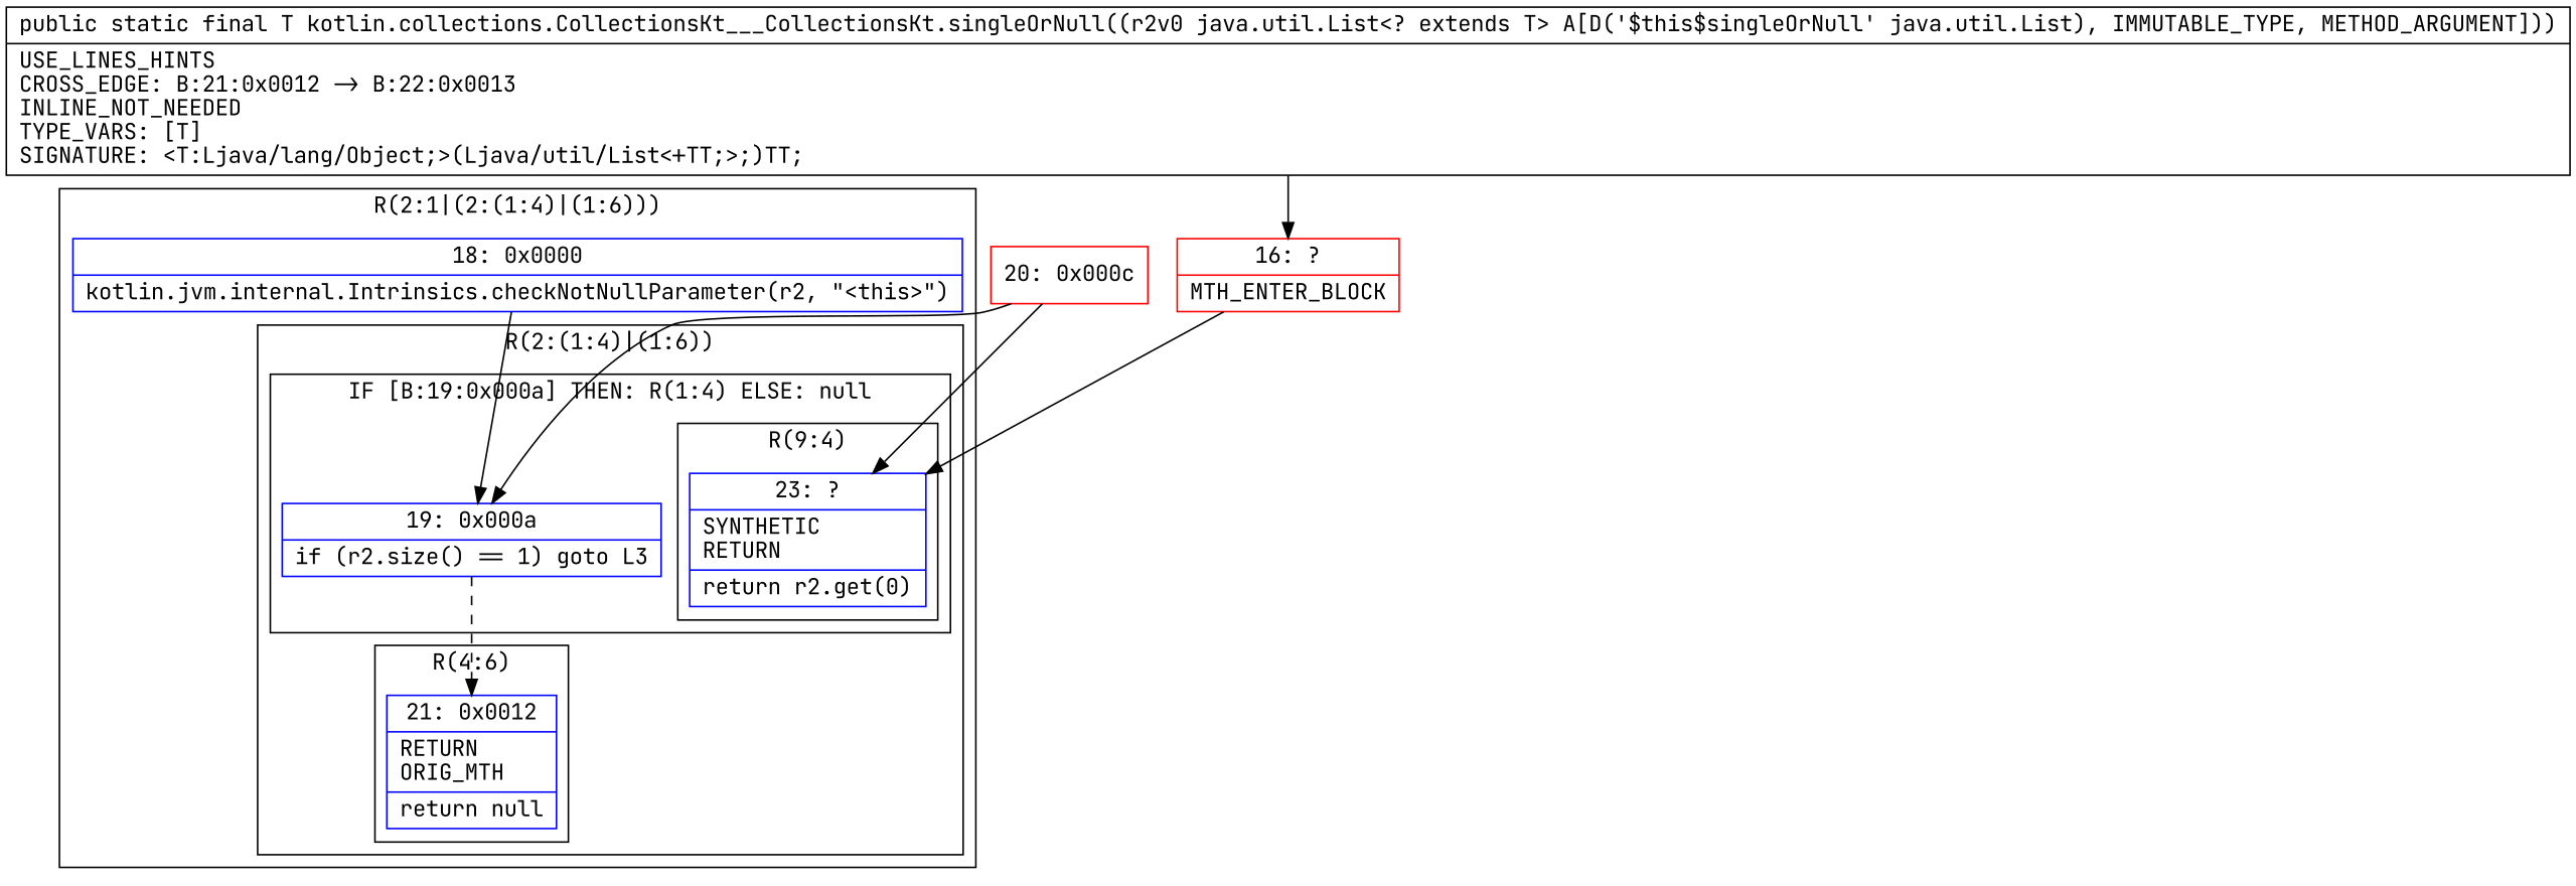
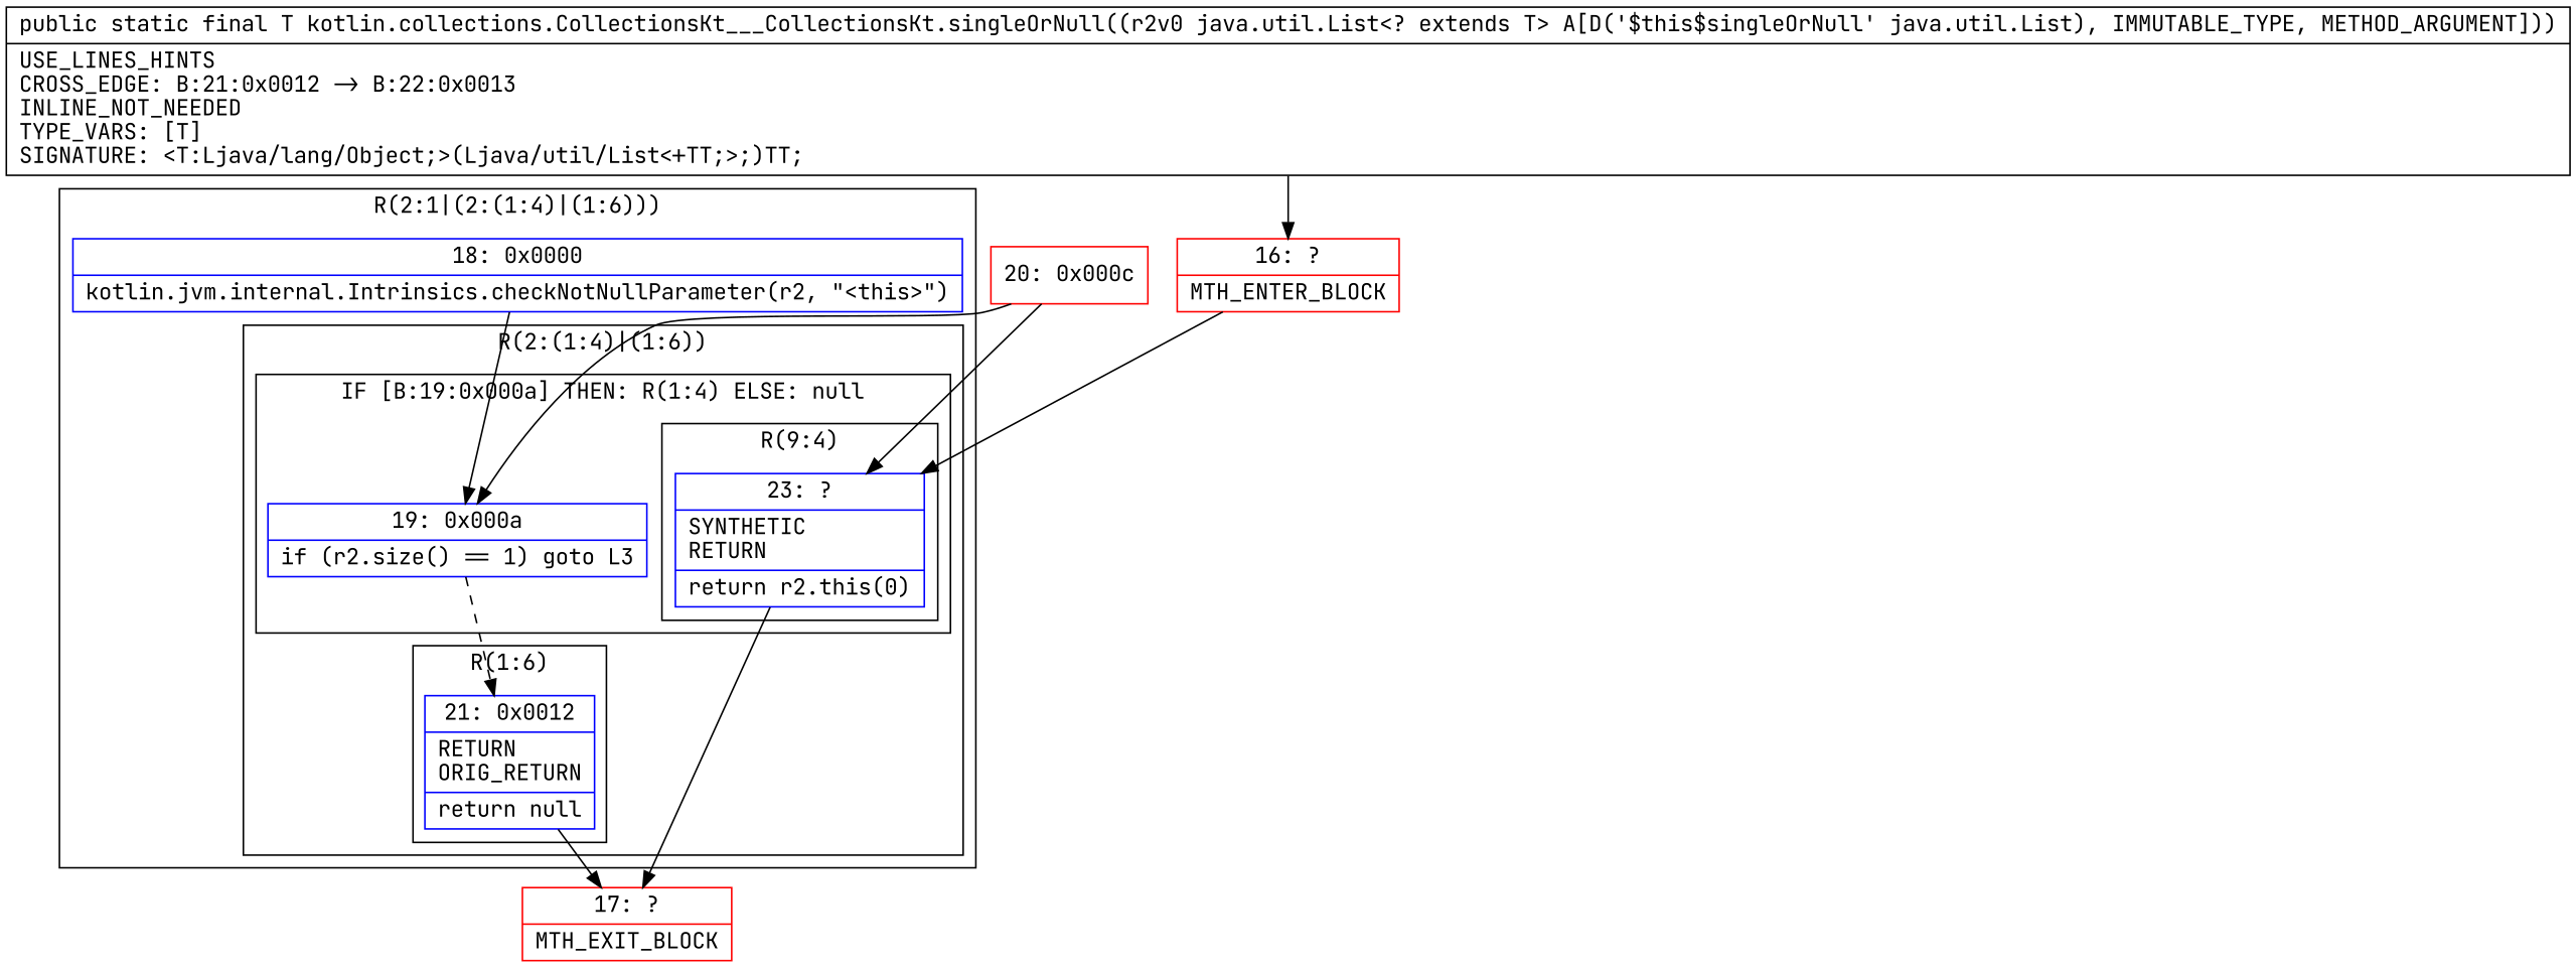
  digraph {
    fontname="JetBrains Mono"
    node [color=blue fontname="JetBrains Mono" shape=record]
    edge [fontname="JetBrains Mono"]
-   n1 [label="{23\:\ ?|SYNTHETIC\lRETURN\l|return r2.get(0)\l}"]
+   n1 [label="{23\:\ ?|SYNTHETIC\lRETURN\l|return r2.this(0)\l}"]
    n2 [label="{19\:\ 0x000a|if (r2.size() == 1) goto L3\l}"]
-   n3 [label="{21\:\ 0x0012|RETURN\lORIG_MTH\l|return null\l}"]
+   n3 [label="{21\:\ 0x0012|RETURN\lORIG_RETURN\l|return null\l}"]
    n4 [label="{18\:\ 0x0000|kotlin.jvm.internal.Intrinsics.checkNotNullParameter(r2, \"\<this\>\")\l}"]
+   n5 [color=red label="{17\:\ ?|MTH_EXIT_BLOCK\l}"]
    n6 [color=red label="{20\:\ 0x000c}"]
    n7 [color=red label="{16\:\ ?|MTH_ENTER_BLOCK\l}"]
    n8 [label="{public static final T kotlin.collections.CollectionsKt___CollectionsKt.singleOrNull((r2v0 java.util.List\<? extends T\> A[D('$this$singleOrNull' java.util.List), IMMUTABLE_TYPE, METHOD_ARGUMENT]))  | USE_LINES_HINTS\lCROSS_EDGE: B:21:0x0012 \-\> B:22:0x0013\lINLINE_NOT_NEEDED\lTYPE_VARS: [T]\lSIGNATURE: \<T:Ljava\/lang\/Object;\>(Ljava\/util\/List\<+TT;\>;)TT;\l}" color=""]
    subgraph cluster_1 {
      label="R(2:1|(2:(1:4)|(1:6)))"
      n4
      subgraph cluster_2 {
        label="R(2:(1:4)|(1:6))"
        subgraph cluster_3 {
          label="IF [B:19:0x000a] THEN: R(1:4) ELSE: null"
          n2
          subgraph cluster_4 {
            label="R(9:4)"
            n1
          }
        }
        subgraph cluster_5 {
-         label="R(4:6)"
+         label="R(1:6)"
          n3
        }
      }
    }
+   n1 -> n5
    n2 -> n3 [style=dashed]
+   n3 -> n5
    n4 -> n2
    n6 -> n1
    n6 -> n2
    n7 -> n1
    n8 -> n7
  }
